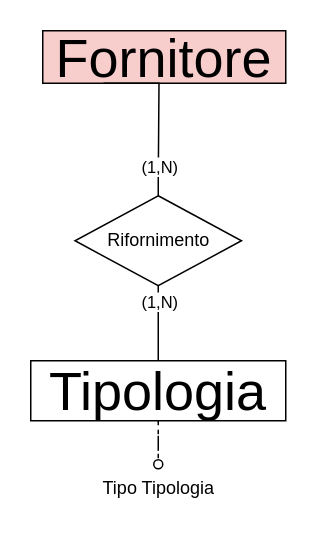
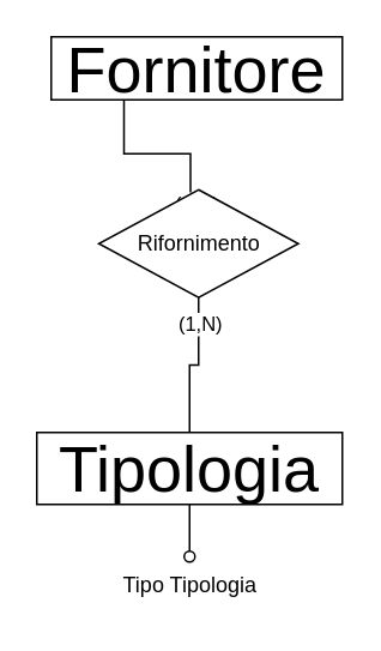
  <mxCell id="0" />
  <mxCell id="1" parent="0" />
- <mxCell id="2" value="Fornitore" style="whiteSpace=wrap;html=1;align=center;fontSize=36;fillColor=#f8cecc;" parent="1" vertex="1"><mxGeometry x="28" y="20" width="162" height="35" as="geometry" /></mxCell>
+ <mxCell id="2" value="Fornitore" style="whiteSpace=wrap;html=1;align=center;fontSize=36;" parent="1" vertex="1"><mxGeometry x="28" y="20" width="162" height="35" as="geometry" /></mxCell>
  <mxCell id="3" style="edgeStyle=orthogonalEdgeStyle;rounded=0;orthogonalLoop=1;jettySize=auto;html=1;entryX=0.5;entryY=1;entryDx=0;entryDy=0;endArrow=none;endFill=0;" parent="1" source="6" target="9" edge="1"><mxGeometry relative="1" as="geometry" /></mxCell>
  <mxCell id="4" value="(1,N)" style="edgeLabel;html=1;align=center;verticalAlign=middle;resizable=0;points=[];" parent="3" vertex="1" connectable="0"><mxGeometry x="0.72" relative="1" as="geometry"><mxPoint y="3" as="offset" /></mxGeometry></mxCell>
- <mxCell id="5" style="edgeStyle=orthogonalEdgeStyle;rounded=0;orthogonalLoop=1;jettySize=auto;html=1;endArrow=oval;endFill=0;entryX=0.5;entryY=-0.033;entryDx=0;entryDy=0;entryPerimeter=0;dashed=1;" parent="1" source="6" target="10" edge="1"><mxGeometry relative="1" as="geometry"><mxPoint x="85.5" y="360" as="targetPoint" /></mxGeometry></mxCell>
+ <mxCell id="5" style="edgeStyle=orthogonalEdgeStyle;rounded=0;orthogonalLoop=1;jettySize=auto;html=1;endArrow=oval;endFill=0;entryX=0.5;entryY=-0.033;entryDx=0;entryDy=0;entryPerimeter=0;" parent="1" source="6" target="10" edge="1"><mxGeometry relative="1" as="geometry"><mxPoint x="85.5" y="360" as="targetPoint" /></mxGeometry></mxCell>
  <mxCell id="6" value="Tipologia" style="whiteSpace=wrap;html=1;align=center;fontSize=36;" parent="1" vertex="1"><mxGeometry x="20" y="240" width="170" height="40" as="geometry" /></mxCell>
  <mxCell id="7" style="edgeStyle=orthogonalEdgeStyle;rounded=0;orthogonalLoop=1;jettySize=auto;html=1;entryX=0.25;entryY=1;entryDx=0;entryDy=0;endArrow=none;endFill=0;exitX=0.5;exitY=0;exitDx=0;exitDy=0;" parent="1" source="9" target="2" edge="1"><mxGeometry relative="1" as="geometry"><Array as="points"><mxPoint x="105.5" y="120" /><mxPoint x="105.5" y="85" /></Array></mxGeometry></mxCell>
  <mxCell id="8" value="(1,N)" style="edgeLabel;html=1;align=center;verticalAlign=middle;resizable=0;points=[];" parent="7" vertex="1" connectable="0"><mxGeometry x="-0.771" y="-1" relative="1" as="geometry"><mxPoint x="-1" y="-7" as="offset" /></mxGeometry></mxCell>
- <mxCell id="9" value="Rifornimento" style="shape=rhombus;perimeter=rhombusPerimeter;whiteSpace=wrap;html=1;align=center;" parent="1" vertex="1"><mxGeometry x="49.5" y="130" width="111" height="60" as="geometry" /></mxCell>
+ <mxCell id="9" value="Rifornimento" style="shape=rhombus;perimeter=rhombusPerimeter;whiteSpace=wrap;html=1;align=center;" parent="1" vertex="1"><mxGeometry x="54.5" y="105" width="111" height="60" as="geometry" /></mxCell>
  <mxCell id="10" value="Tipo Tipologia" style="text;html=1;align=center;verticalAlign=middle;resizable=0;points=[];autosize=1;strokeColor=none;fillColor=none;" parent="1" vertex="1"><mxGeometry x="55" y="310" width="100" height="30" as="geometry" /></mxCell>
